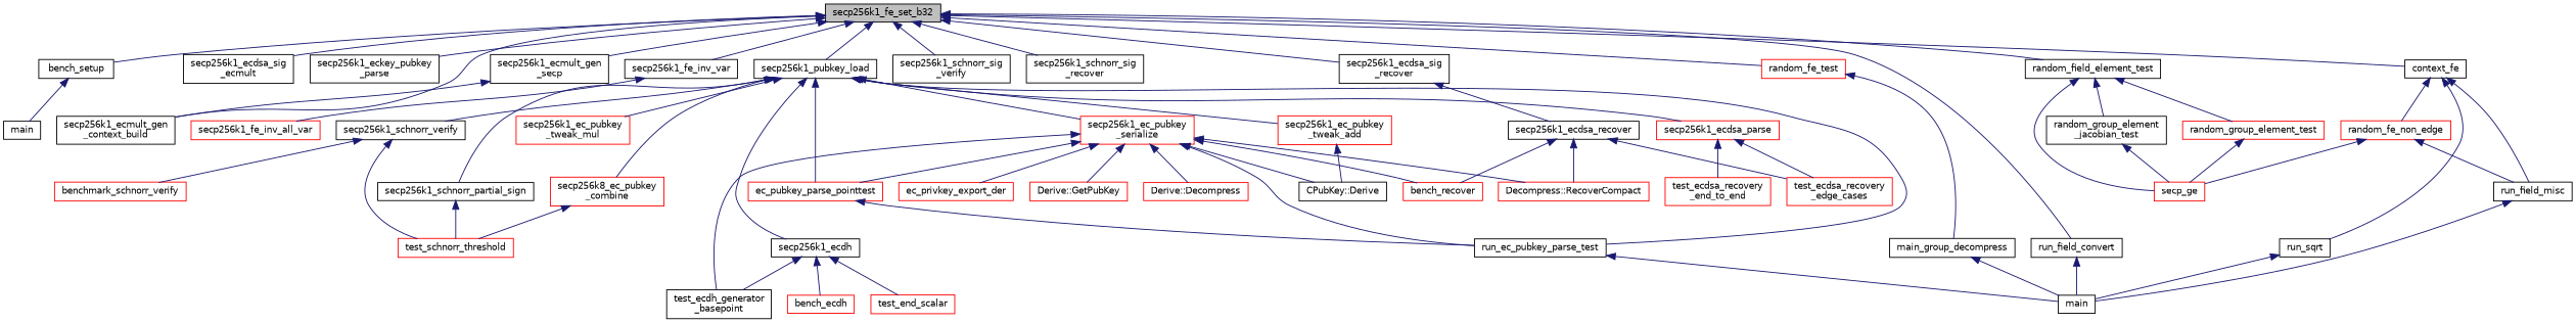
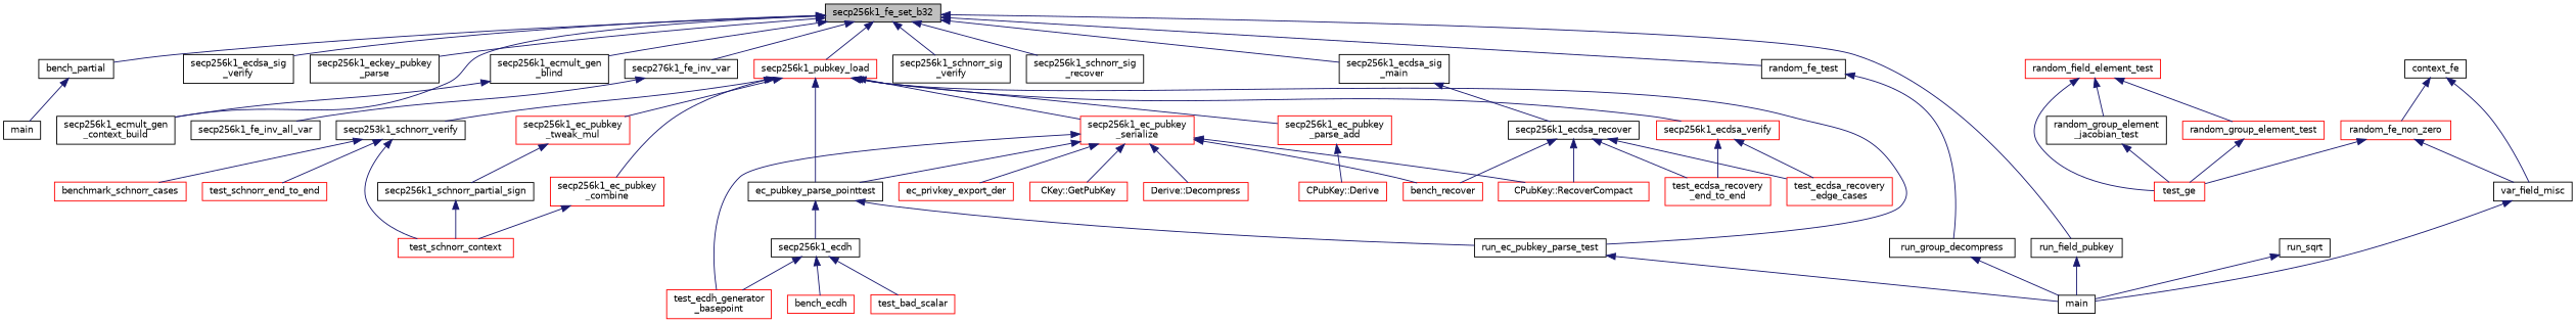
  digraph {
    rankdir=TB
    node [color=black fillcolor=white fontname=Helvetica fontsize=10 shape=record style=filled]
    edge [color=midnightblue dir=back fontname=Helvetica fontsize=10 labelfontname=Helvetica labelfontsize=10 style=solid]
    n1 [fillcolor=grey75 fontcolor=black height=0.2 label=secp256k1_fe_set_b32 width=0.4]
-   n2 [height=0.2 label=bench_setup width=0.4]
-   n3 [height=0.2 label="secp256k1_ecdsa_sig\l_ecmult" width=0.4]
+   n2 [height=0.2 label=bench_partial width=0.4]
+   n3 [height=0.2 label="secp256k1_ecdsa_sig\l_verify" width=0.4]
    n4 [height=0.2 label="secp256k1_eckey_pubkey\l_parse" width=0.4]
    n5 [height=0.2 label="secp256k1_ecmult_gen\l_context_build" width=0.4]
-   n6 [height=0.2 label="secp256k1_ecmult_gen\l_secp" width=0.4]
-   n7 [height=0.2 label=secp256k1_fe_inv_var width=0.4]
-   n8 [height=0.2 label="secp256k1_ecdsa_sig\l_recover" width=0.4]
+   n6 [height=0.2 label="secp256k1_ecmult_gen\l_blind" width=0.4]
+   n7 [height=0.2 label=secp276k1_fe_inv_var width=0.4]
+   n8 [height=0.2 label="secp256k1_ecdsa_sig\l_main" width=0.4]
    n9 [height=0.2 label="secp256k1_schnorr_sig\l_verify" width=0.4]
    n10 [height=0.2 label="secp256k1_schnorr_sig\l_recover" width=0.4]
-   n11 [height=0.2 label=secp256k1_pubkey_load width=0.4]
-   n12 [height=0.2 label=random_field_element_test width=0.4]
+   n11 [color=red height=0.2 label=secp256k1_pubkey_load width=0.4]
+   n12 [color=red height=0.2 label=random_field_element_test width=0.4]
    n13 [height=0.2 label=context_fe width=0.4]
-   n14 [color=red height=0.2 label=random_fe_test width=0.4]
-   n15 [height=0.2 label=run_field_convert width=0.4]
+   n14 [height=0.2 label=random_fe_test width=0.4]
+   n15 [height=0.2 label=run_field_pubkey width=0.4]
    n16 [height=0.2 label=main width=0.4]
-   n17 [color=red height=0.2 label=secp256k1_fe_inv_all_var width=0.4]
+   n17 [height=0.2 label=secp256k1_fe_inv_all_var width=0.4]
    n18 [height=0.2 label=secp256k1_ecdsa_recover width=0.4]
    n19 [height=0.2 label=secp256k1_ecdh width=0.4]
-   n20 [height=0.2 label=secp256k1_schnorr_verify width=0.4]
+   n20 [height=0.2 label=secp253k1_schnorr_verify width=0.4]
    n21 [height=0.2 label=secp256k1_schnorr_partial_sign width=0.4]
    n22 [color=red height=0.2 label="secp256k1_ec_pubkey\l_serialize" width=0.4]
-   n23 [color=red height=0.2 label=ec_pubkey_parse_pointtest width=0.4]
+   n23 [height=0.2 label=ec_pubkey_parse_pointtest width=0.4]
    n24 [height=0.2 label=run_ec_pubkey_parse_test width=0.4]
-   n25 [color=red height=0.2 label=secp256k1_ecdsa_parse width=0.4]
-   n26 [color=red height=0.2 label="secp256k1_ec_pubkey\l_tweak_add" width=0.4]
+   n25 [color=red height=0.2 label=secp256k1_ecdsa_verify width=0.4]
+   n26 [color=red height=0.2 label="secp256k1_ec_pubkey\l_parse_add" width=0.4]
    n27 [color=red height=0.2 label="secp256k1_ec_pubkey\l_tweak_mul" width=0.4]
-   n28 [color=red height=0.2 label="secp256k8_ec_pubkey\l_combine" width=0.4]
+   n28 [color=red height=0.2 label="secp256k1_ec_pubkey\l_combine" width=0.4]
    n29 [color=red height=0.2 label=random_group_element_test width=0.4]
-   n30 [color=red height=0.2 label=secp_ge width=0.4]
+   n30 [color=red height=0.2 label=test_ge width=0.4]
    n31 [height=0.2 label="random_group_element\l_jacobian_test" width=0.4]
-   n32 [color=red height=0.2 label=random_fe_non_edge width=0.4]
-   n33 [height=0.2 label=run_field_misc width=0.4]
+   n32 [color=red height=0.2 label=random_fe_non_zero width=0.4]
+   n33 [height=0.2 label=var_field_misc width=0.4]
    n34 [height=0.2 label=run_sqrt width=0.4]
-   n35 [height=0.2 label=main_group_decompress width=0.4]
+   n35 [height=0.2 label=run_group_decompress width=0.4]
    n36 [height=0.2 label=main width=0.4]
-   n37 [color=red height=0.2 label="Decompress::RecoverCompact" width=0.4]
+   n37 [color=red height=0.2 label="CPubKey::RecoverCompact" width=0.4]
    n38 [color=red height=0.2 label=bench_recover width=0.4]
    n39 [color=red height=0.2 label="test_ecdsa_recovery\l_end_to_end" width=0.4]
    n40 [color=red height=0.2 label="test_ecdsa_recovery\l_edge_cases" width=0.4]
    n41 [color=red height=0.2 label=bench_ecdh width=0.4]
-   n42 [height=0.2 label="test_ecdh_generator\l_basepoint" width=0.4]
-   n43 [color=red height=0.2 label=test_end_scalar width=0.4]
-   n44 [color=red height=0.2 label=benchmark_schnorr_verify width=0.4]
-   n46 [color=red height=0.2 label=test_schnorr_threshold width=0.4]
+   n42 [color=red height=0.2 label="test_ecdh_generator\l_basepoint" width=0.4]
+   n43 [color=red height=0.2 label=test_bad_scalar width=0.4]
+   n44 [color=red height=0.2 label=benchmark_schnorr_cases width=0.4]
+   n45 [color=red height=0.2 label=test_schnorr_end_to_end width=0.4]
+   n46 [color=red height=0.2 label=test_schnorr_context width=0.4]
    n47 [color=red height=0.2 label=ec_privkey_export_der width=0.4]
-   n48 [color=red height=0.2 label="Derive::GetPubKey" width=0.4]
+   n48 [color=red height=0.2 label="CKey::GetPubKey" width=0.4]
    n49 [color=red height=0.2 label="Derive::Decompress" width=0.4]
-   n50 [height=0.2 label="CPubKey::Derive" width=0.4]
+   n50 [color=red height=0.2 label="CPubKey::Derive" width=0.4]
    n1 -> n2
    n1 -> n3
    n1 -> n4
    n1 -> n5
    n1 -> n6
    n1 -> n7
    n1 -> n8
    n1 -> n9
    n1 -> n10
    n1 -> n11
-   n1 -> n12
-   n1 -> n13
    n1 -> n14
    n1 -> n15
    n2 -> n16
    n6 -> n5
    n7 -> n17
    n8 -> n18
-   n11 -> n19
+   n23 -> n19
    n11 -> n20
-   n11 -> n21
+   n27 -> n21
    n11 -> n22
    n11 -> n23
    n11 -> n24
    n11 -> n25
    n11 -> n26
    n11 -> n27
    n11 -> n28
    n12 -> n29
    n12 -> n30
    n12 -> n31
    n13 -> n32
    n13 -> n33
-   n13 -> n34
    n14 -> n35
    n15 -> n36
    n18 -> n37
    n18 -> n38
+   n18 -> n39
    n18 -> n40
    n19 -> n41
    n19 -> n42
    n19 -> n43
    n20 -> n44
+   n20 -> n45
    n20 -> n46
    n21 -> n46
    n22 -> n23
-   n22 -> n24
    n22 -> n37
    n22 -> n38
    n22 -> n42
    n22 -> n47
    n22 -> n48
    n22 -> n49
-   n22 -> n50
    n23 -> n24
    n24 -> n36
    n25 -> n39
    n25 -> n40
    n26 -> n50
    n28 -> n46
    n29 -> n30
    n31 -> n30
    n32 -> n30
    n32 -> n33
    n33 -> n36
    n34 -> n36
    n35 -> n36
  }
